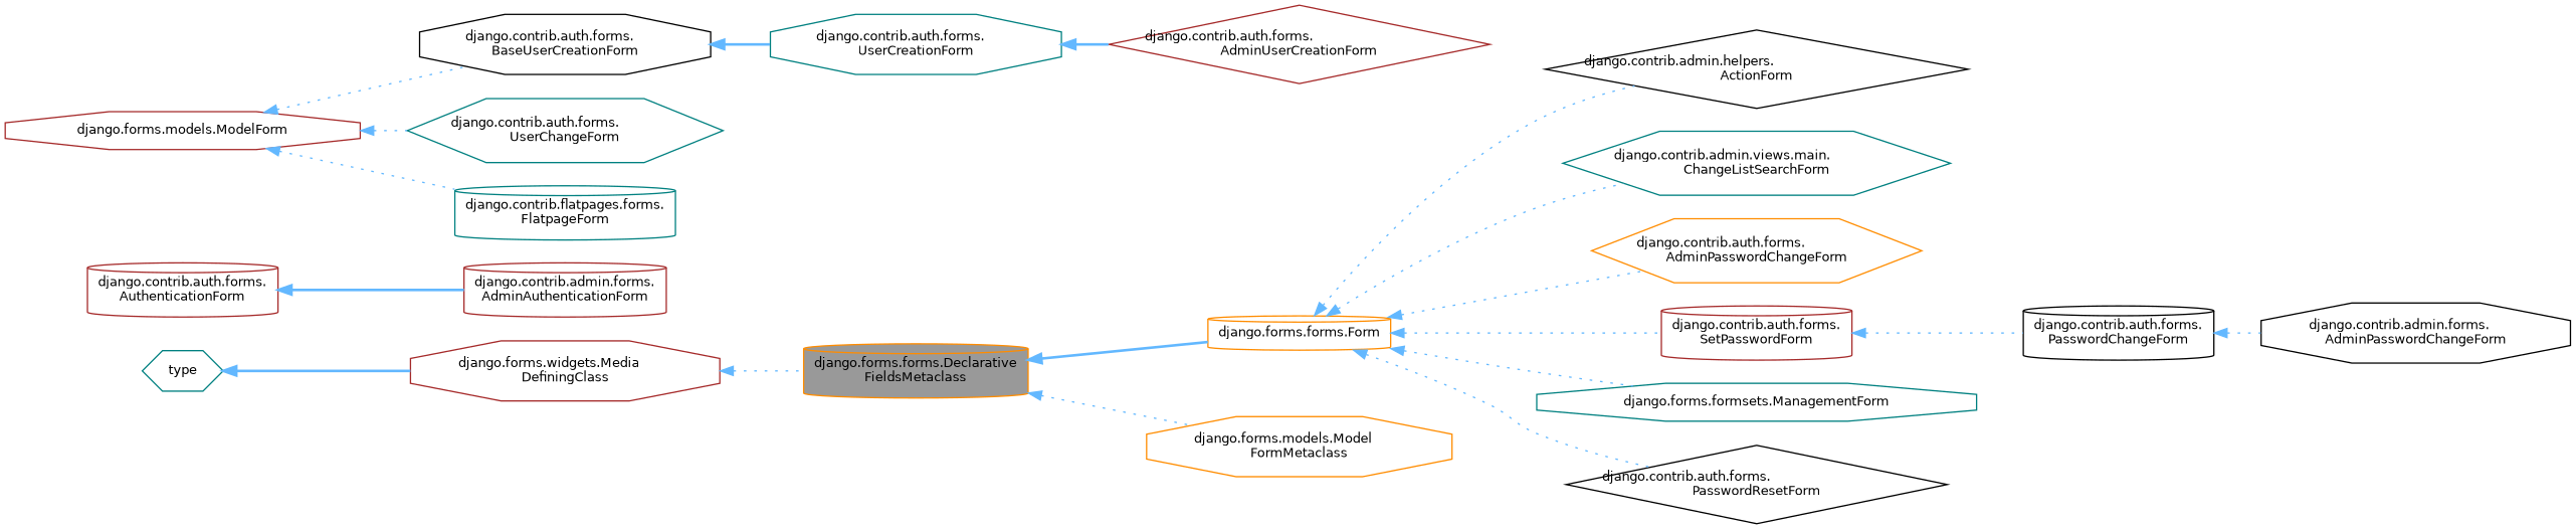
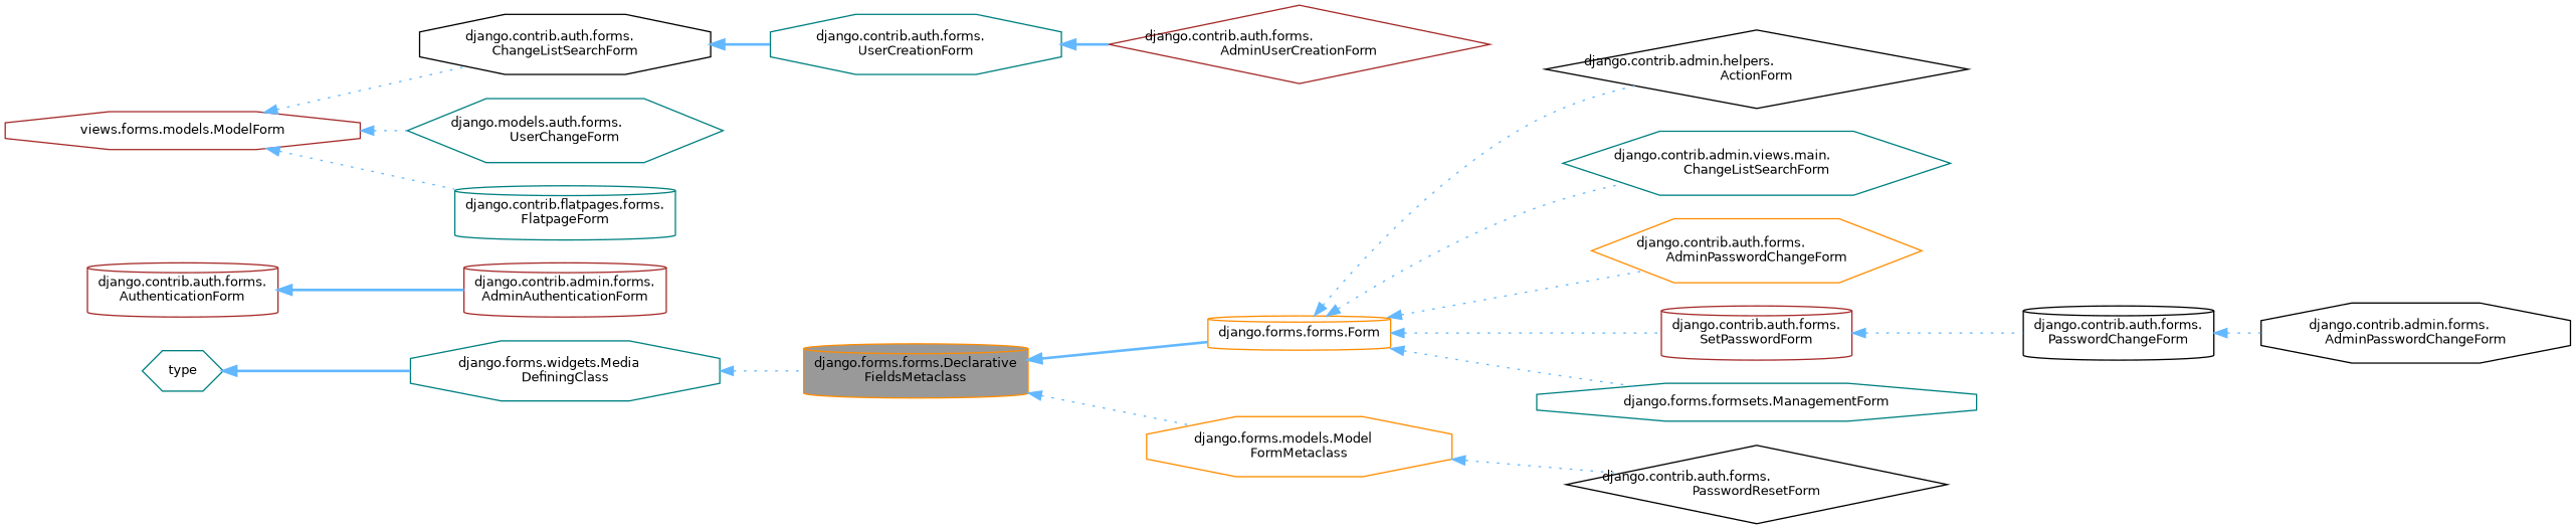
  digraph {
    rankdir=LR
    node [color=teal fillcolor=white fontname=Helvetica fontsize=10 shape=cylinder style=filled]
    edge [color=steelblue1 dir=back fontname=Helvetica fontsize=10 labelfontname=Helvetica labelfontsize=10 style=dotted]
    n1 [color=darkorange fillcolor=grey60 fontcolor=black height=0.2 label="django.forms.forms.Declarative\lFieldsMetaclass" width=0.4]
    n2 [color=darkorange height=0.2 label="django.forms.forms.Form" width=0.4]
    n3 [color=darkorange height=0.2 label="django.forms.models.Model\lFormMetaclass" shape=octagon width=0.4]
    n4 [color=black height=0.2 label="django.contrib.admin.helpers.\lActionForm" shape=diamond width=0.4]
    n5 [height=0.2 label="django.contrib.admin.views.main.\lChangeListSearchForm" shape=hexagon width=0.4]
    n6 [color=darkorange height=0.2 label="django.contrib.auth.forms.\lAdminPasswordChangeForm" shape=hexagon width=0.4]
    n7 [color=black height=0.2 label="django.contrib.auth.forms.\lPasswordResetForm" shape=diamond width=0.4]
    n8 [color=brown height=0.2 label="django.contrib.auth.forms.\lSetPasswordForm" width=0.4]
    n9 [height=0.2 label="django.forms.formsets.ManagementForm" shape=octagon width=0.4]
-   n10 [color=brown height=0.2 label="django.forms.widgets.Media\lDefiningClass" shape=octagon width=0.4]
+   n10 [height=0.2 label="django.forms.widgets.Media\lDefiningClass" shape=octagon width=0.4]
    n11 [height=0.2 label=type shape=hexagon width=0.4]
    n12 [color=brown height=0.2 label="django.contrib.auth.forms.\lAuthenticationForm" width=0.4]
    n13 [color=brown height=0.2 label="django.contrib.admin.forms.\lAdminAuthenticationForm" width=0.4]
    n14 [color=black height=0.2 label="django.contrib.auth.forms.\lPasswordChangeForm" width=0.4]
    n15 [color=black height=0.2 label="django.contrib.admin.forms.\lAdminPasswordChangeForm" shape=octagon width=0.4]
-   n16 [color=brown height=0.2 label="django.forms.models.ModelForm" shape=octagon width=0.4]
-   n17 [color=black height=0.2 label="django.contrib.auth.forms.\lBaseUserCreationForm" shape=octagon width=0.4]
-   n18 [height=0.2 label="django.contrib.auth.forms.\lUserChangeForm" shape=hexagon width=0.4]
+   n16 [color=brown height=0.2 label="views.forms.models.ModelForm" shape=octagon width=0.4]
+   n17 [color=black height=0.2 label="django.contrib.auth.forms.\lChangeListSearchForm" shape=octagon width=0.4]
+   n18 [height=0.2 label="django.models.auth.forms.\lUserChangeForm" shape=hexagon width=0.4]
    n19 [height=0.2 label="django.contrib.flatpages.forms.\lFlatpageForm" width=0.4]
    n20 [height=0.2 label="django.contrib.auth.forms.\lUserCreationForm" shape=octagon width=0.4]
    n21 [color=brown height=0.2 label="django.contrib.auth.forms.\lAdminUserCreationForm" shape=diamond width=0.4]
    n1 -> n2 [style=bold]
    n1 -> n3
    n2 -> n4
    n2 -> n5
    n2 -> n6
-   n2 -> n7
+   n3 -> n7
    n2 -> n8
    n2 -> n9
    n8 -> n14
    n10 -> n1
    n11 -> n10 [style=bold]
    n12 -> n13 [style=bold]
    n14 -> n15
    n16 -> n17
    n16 -> n18
    n16 -> n19
    n17 -> n20 [style=bold]
    n20 -> n21 [style=bold]
  }
